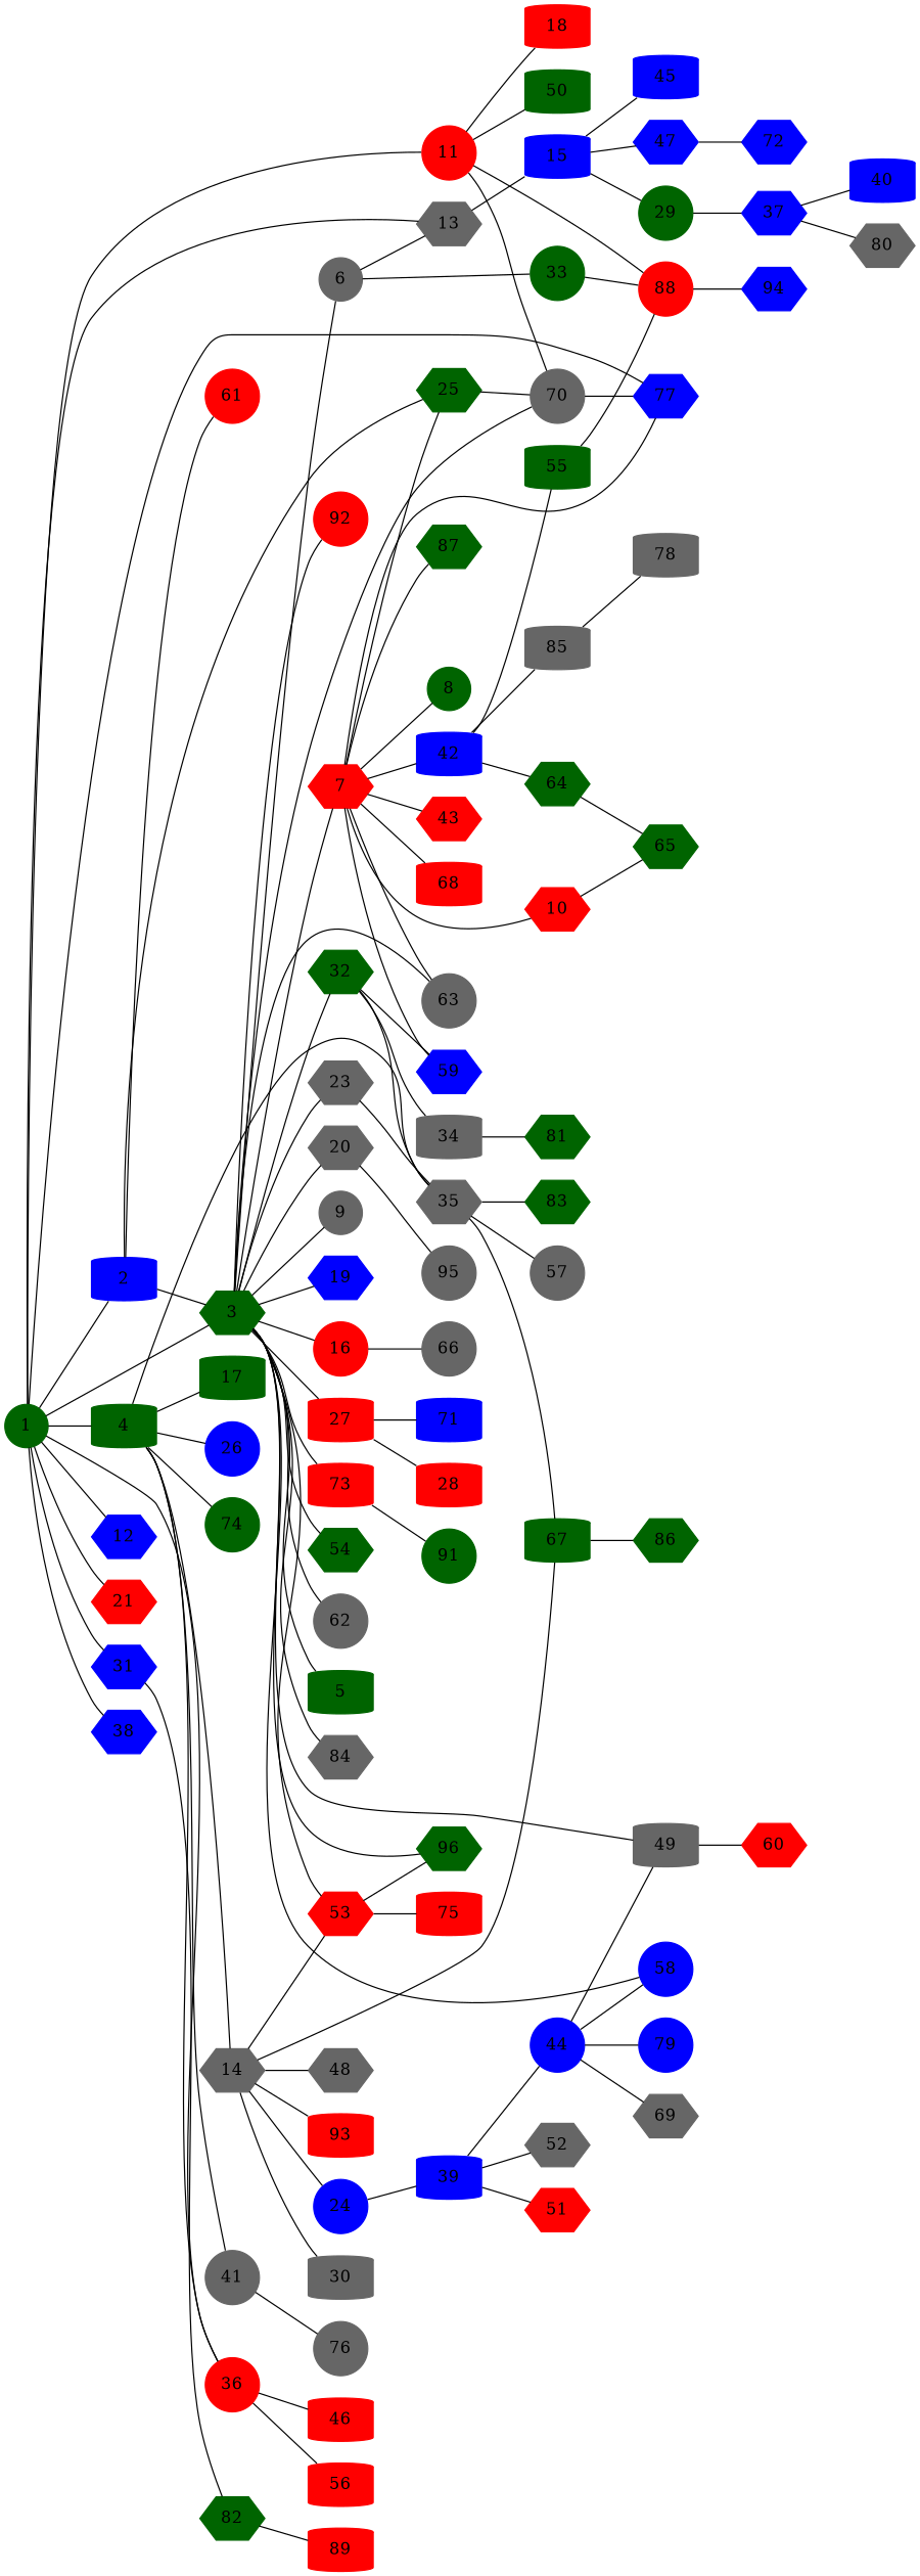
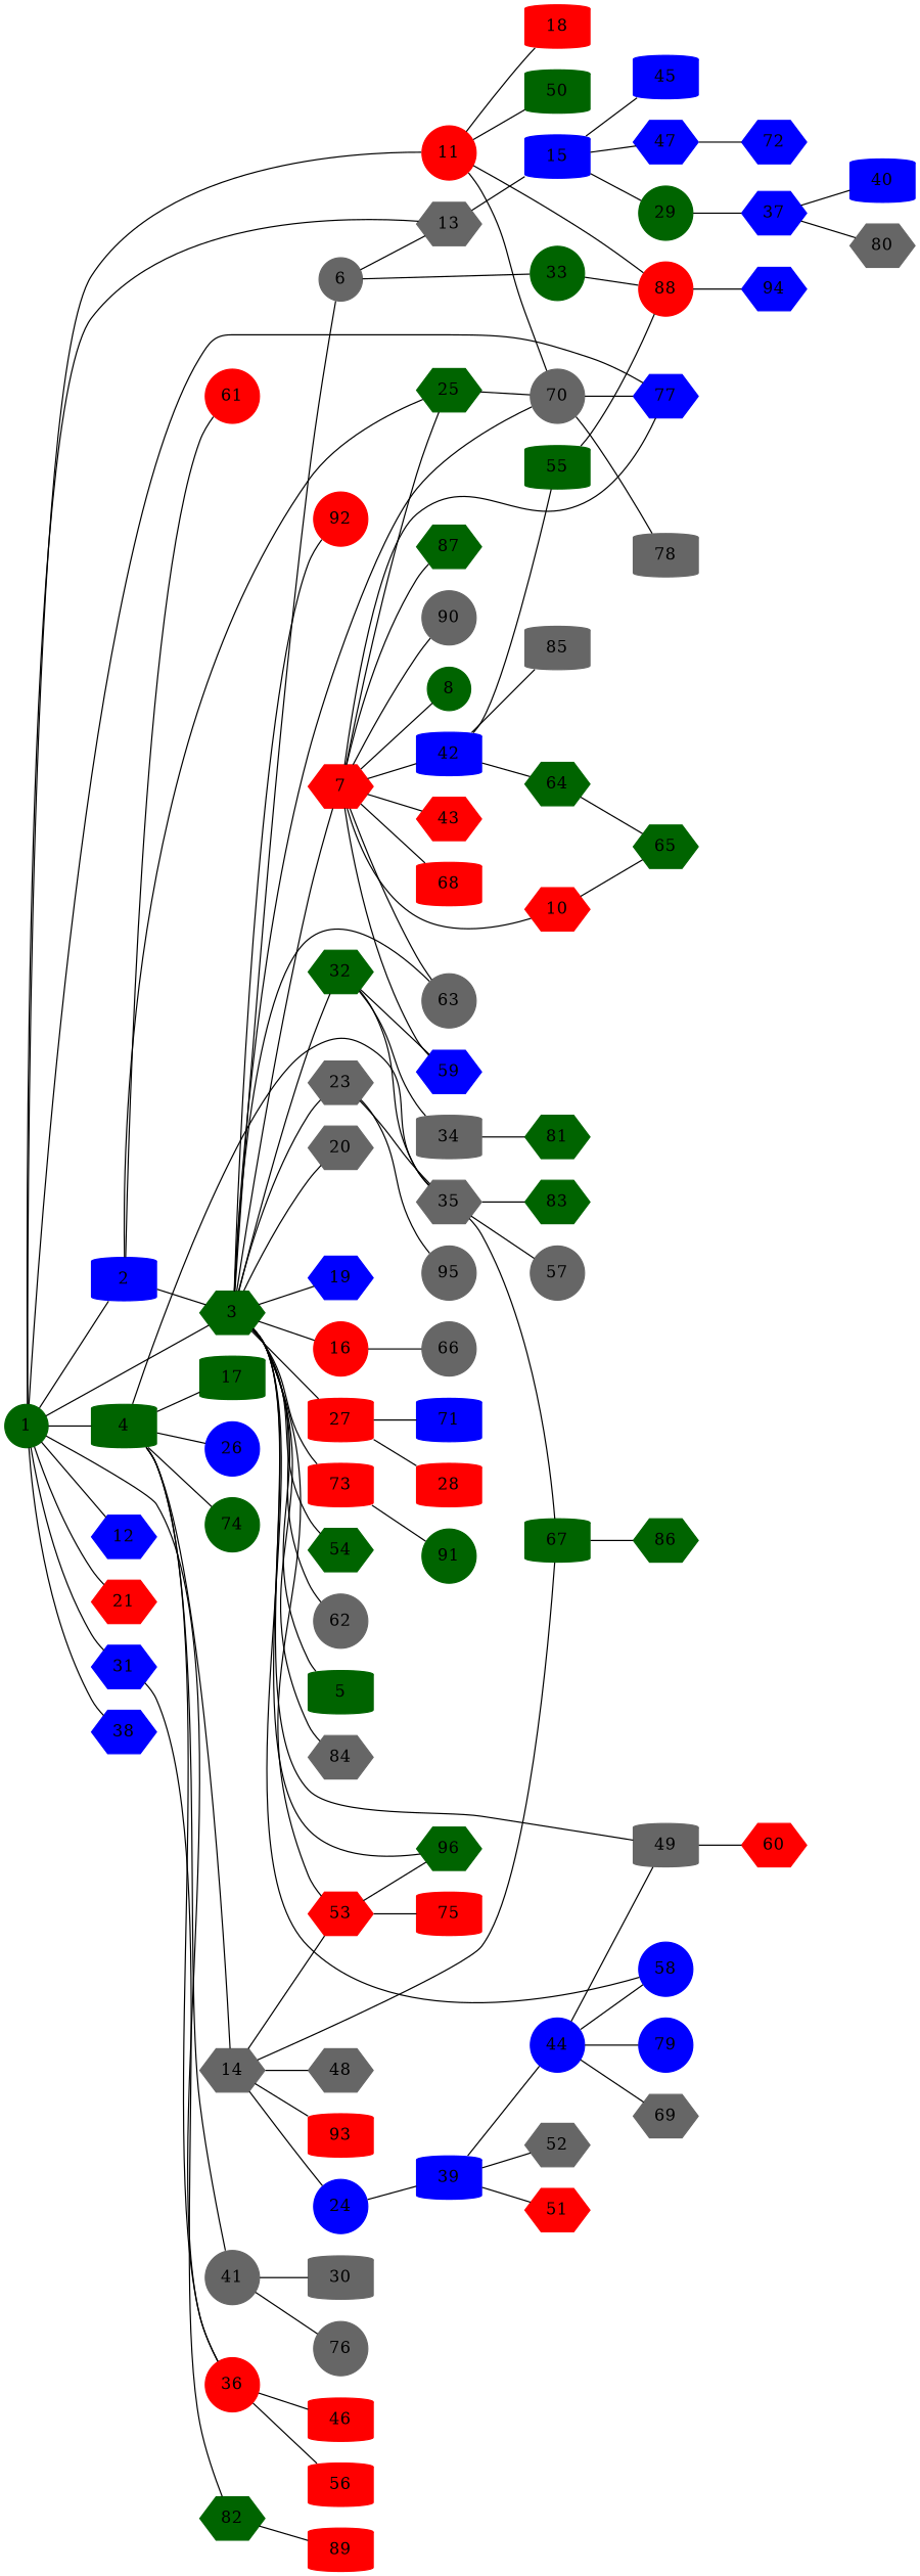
  graph {
    rankdir=LR
    node [color=gray40 shape=hexagon style=filled]
    1 [color=darkgreen shape=circle]
    2 [color=blue shape=cylinder]
    3 [color=darkgreen]
    4 [color=darkgreen shape=cylinder]
    11 [color=red shape=circle]
    12 [color=blue]
    13
    21 [color=red]
    31 [color=blue]
    36 [color=red shape=circle]
    38 [color=blue]
    77 [color=blue]
    25 [color=darkgreen]
    61 [color=red shape=circle]
    5 [color=darkgreen shape=cylinder]
    6 [shape=circle]
    7 [color=red]
-   9 [shape=circle]
    16 [color=red shape=circle]
    19 [color=blue]
    20
    23
    27 [color=red shape=cylinder]
    32 [color=darkgreen]
    49 [shape=cylinder]
    53 [color=red]
    54 [color=darkgreen]
    58 [color=blue shape=circle]
    62 [shape=circle]
    63 [shape=circle]
    70 [shape=circle]
    73 [color=red shape=cylinder]
    84
    92 [color=red shape=circle]
    96 [color=darkgreen]
    14
    17 [color=darkgreen shape=cylinder]
    26 [color=blue shape=circle]
    35
    41 [shape=circle]
    74 [color=darkgreen shape=circle]
    18 [color=red shape=cylinder]
    50 [color=darkgreen shape=cylinder]
    88 [color=red shape=circle]
    15 [color=blue shape=cylinder]
    82 [color=darkgreen]
    46 [color=red shape=cylinder]
    56 [color=red shape=cylinder]
    33 [color=darkgreen shape=circle]
    8 [color=darkgreen shape=circle]
    10 [color=red]
    42 [color=blue shape=cylinder]
    43 [color=red]
    59 [color=blue]
    68 [color=red shape=cylinder]
    87 [color=darkgreen]
+   90 [shape=circle]
    66 [shape=circle]
    95 [shape=circle]
    28 [color=red shape=cylinder]
    71 [color=blue shape=cylinder]
    34 [shape=cylinder]
    60 [color=red]
    75 [color=red shape=cylinder]
    78 [shape=cylinder]
    91 [color=darkgreen shape=circle]
    24 [color=blue shape=circle]
    30 [shape=cylinder]
    48
    67 [color=darkgreen shape=cylinder]
    93 [color=red shape=cylinder]
    57 [shape=circle]
    83 [color=darkgreen]
    76 [shape=circle]
    65 [color=darkgreen]
    55 [color=darkgreen shape=cylinder]
    64 [color=darkgreen]
    85 [shape=cylinder]
    94 [color=blue]
    29 [color=darkgreen shape=circle]
    45 [color=blue shape=cylinder]
    47 [color=blue]
    39 [color=blue shape=cylinder]
    86 [color=darkgreen]
    37 [color=blue]
    72 [color=blue]
    81 [color=darkgreen]
    44 [color=blue shape=circle]
    51 [color=red]
    52
    40 [color=blue shape=cylinder]
    80
    89 [color=red shape=cylinder]
    69
    79 [color=blue shape=circle]
    1 -- 2
    1 -- 3
    1 -- 4
    1 -- 11
    1 -- 12
    1 -- 13
    1 -- 21
    1 -- 31
    1 -- 36
    1 -- 38
    1 -- 77
    2 -- 3
    2 -- 25
    2 -- 61
    3 -- 5
    3 -- 6
    3 -- 7
-   3 -- 9
    3 -- 16
    3 -- 19
    3 -- 20
    3 -- 23
    3 -- 27
    3 -- 32
    3 -- 49
    3 -- 53
    3 -- 54
    3 -- 58
    3 -- 62
    3 -- 63
    3 -- 70
    3 -- 73
    3 -- 84
    3 -- 92
    3 -- 96
    4 -- 36
    4 -- 14
    4 -- 17
    4 -- 26
    4 -- 35
    4 -- 41
    4 -- 74
    11 -- 70
    11 -- 18
    11 -- 50
    11 -- 88
    13 -- 15
    31 -- 82
    36 -- 46
    36 -- 56
    25 -- 70
    6 -- 13
    6 -- 33
    7 -- 77
    7 -- 25
    7 -- 63
    7 -- 8
    7 -- 10
    7 -- 42
    7 -- 43
    7 -- 59
    7 -- 68
    7 -- 87
+   7 -- 90
    16 -- 66
-   20 -- 95
+   23 -- 95
    23 -- 35
    27 -- 28
    27 -- 71
    32 -- 35
    32 -- 59
    32 -- 34
    49 -- 60
    53 -- 96
    53 -- 75
    70 -- 77
-   85 -- 78
+   70 -- 78
    73 -- 91
    14 -- 53
    14 -- 24
-   14 -- 30
+   41 -- 30
    14 -- 48
    14 -- 67
    14 -- 93
    35 -- 67
    35 -- 57
    35 -- 83
    41 -- 76
    88 -- 94
    15 -- 29
    15 -- 45
    15 -- 47
    82 -- 89
    33 -- 88
    10 -- 65
    42 -- 55
    42 -- 64
    42 -- 85
    34 -- 81
    24 -- 39
    67 -- 86
    55 -- 88
    64 -- 65
    29 -- 37
    47 -- 72
    39 -- 44
    39 -- 51
    39 -- 52
    37 -- 40
    37 -- 80
    44 -- 49
    44 -- 58
    44 -- 69
    44 -- 79
  }
